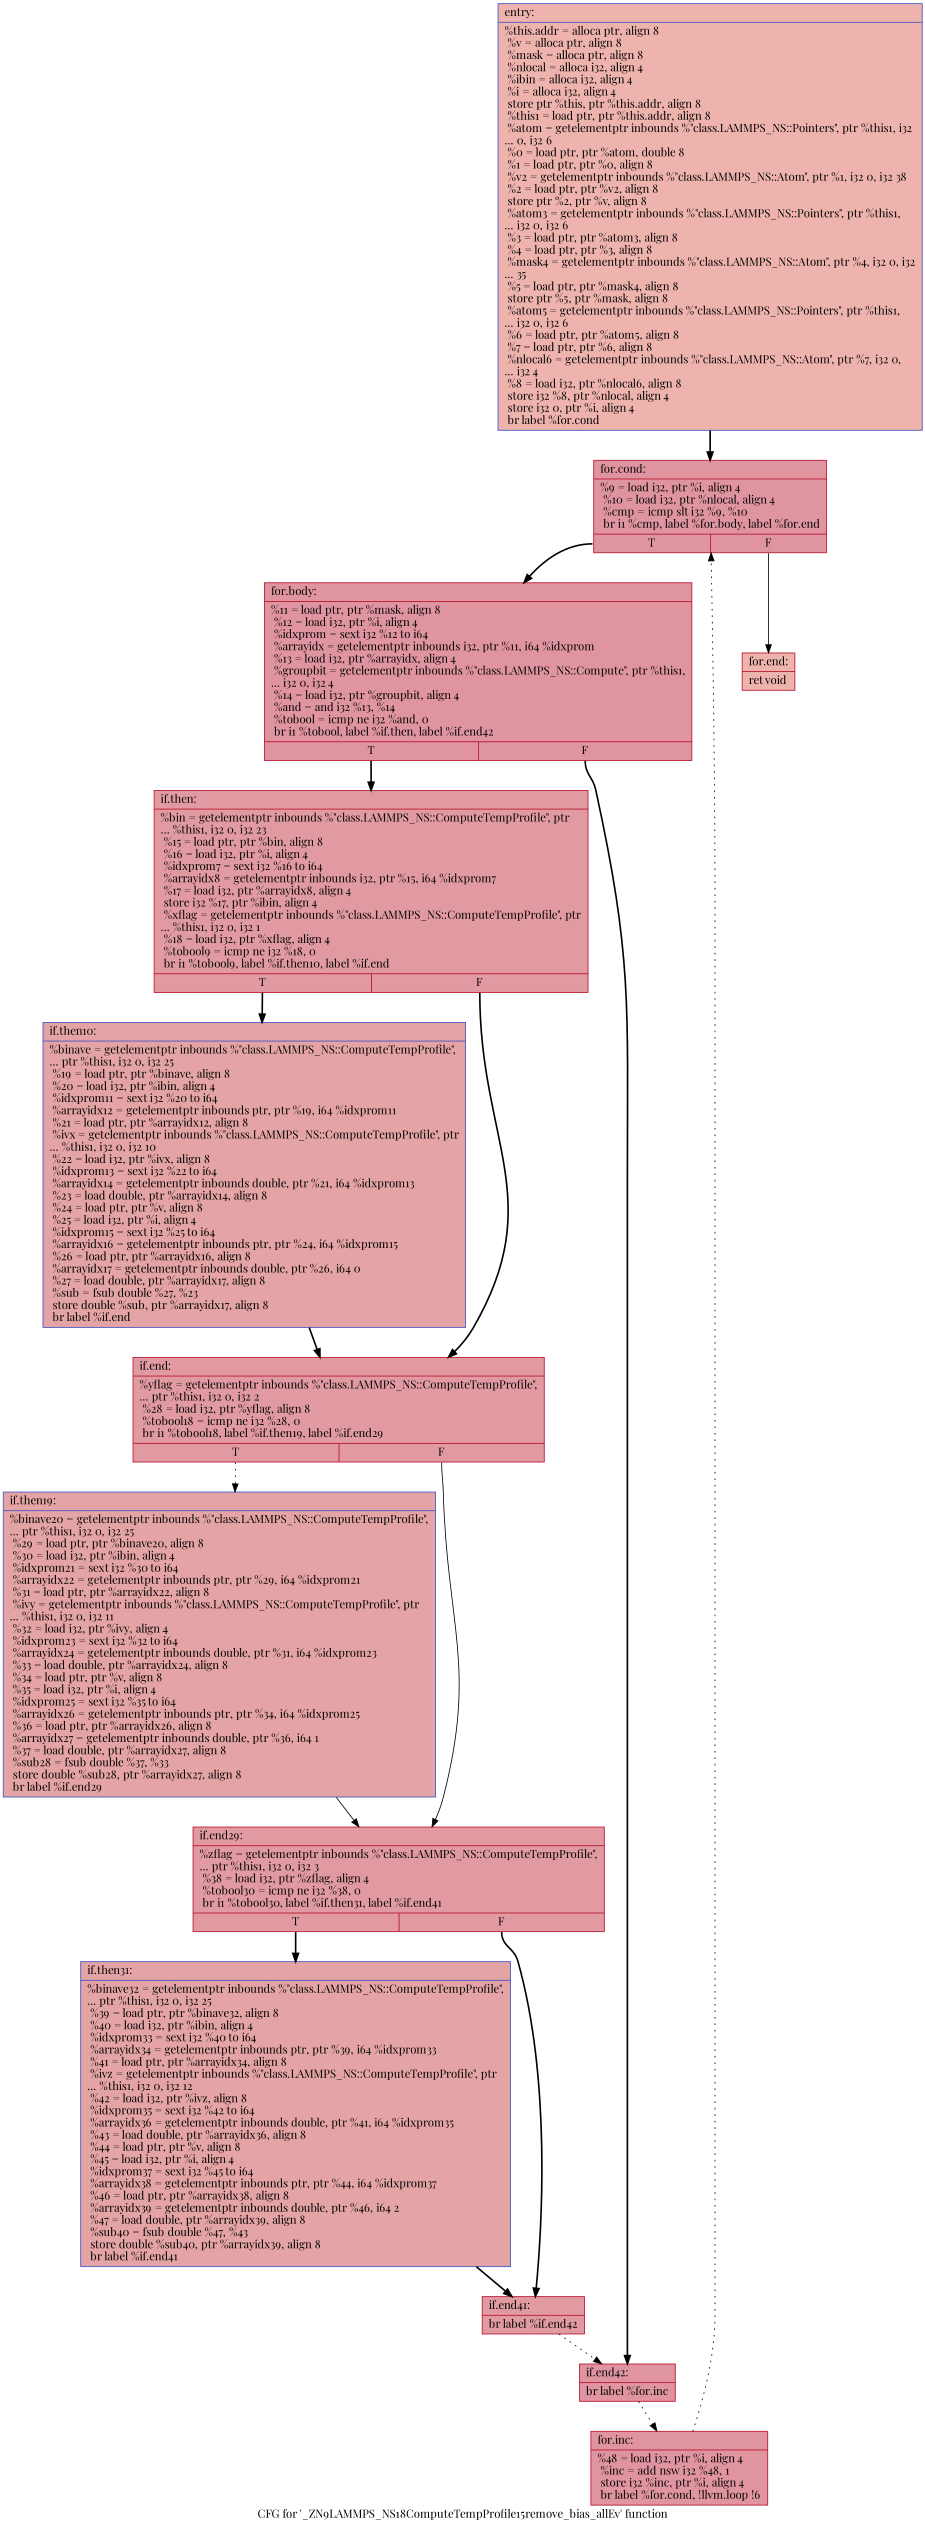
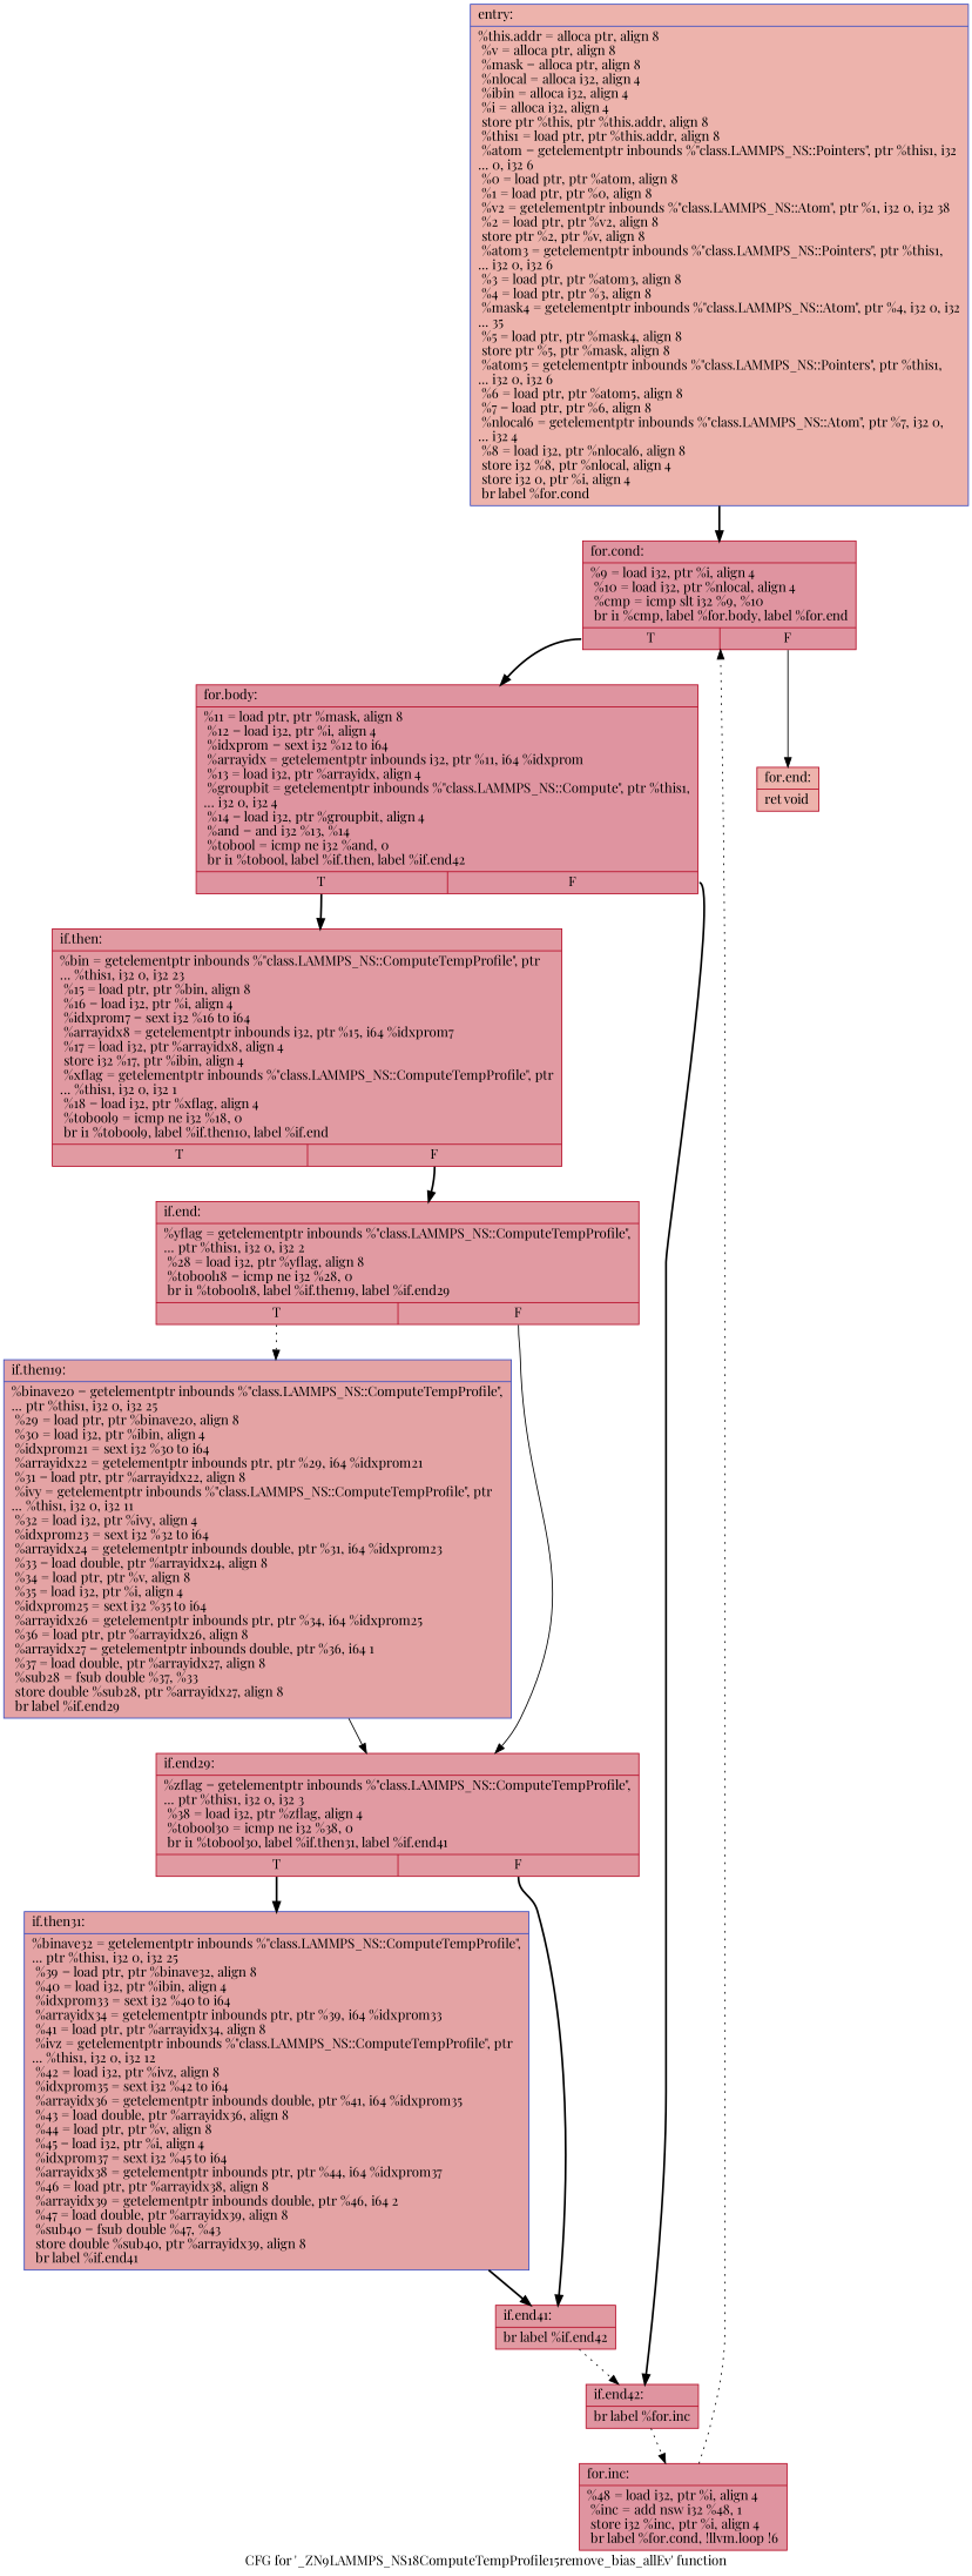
  digraph {
    fontname="Playfair Display"
    label="CFG for '_ZN9LAMMPS_NS18ComputeTempProfile15remove_bias_allEv' function"
    node [color="#b70d28ff" fillcolor="#b70d2870" fontname="Playfair Display" shape=record style=filled]
    edge [fontname="Playfair Display" style=bold]
-   n1 [color="#3d50c3ff" fillcolor="#d6524470" label="{entry:\l|  %this.addr = alloca ptr, align 8\l  %v = alloca ptr, align 8\l  %mask = alloca ptr, align 8\l  %nlocal = alloca i32, align 4\l  %ibin = alloca i32, align 4\l  %i = alloca i32, align 4\l  store ptr %this, ptr %this.addr, align 8\l  %this1 = load ptr, ptr %this.addr, align 8\l  %atom = getelementptr inbounds %\"class.LAMMPS_NS::Pointers\", ptr %this1, i32\l... 0, i32 6\l  %0 = load ptr, ptr %atom, double 8\l  %1 = load ptr, ptr %0, align 8\l  %v2 = getelementptr inbounds %\"class.LAMMPS_NS::Atom\", ptr %1, i32 0, i32 38\l  %2 = load ptr, ptr %v2, align 8\l  store ptr %2, ptr %v, align 8\l  %atom3 = getelementptr inbounds %\"class.LAMMPS_NS::Pointers\", ptr %this1,\l... i32 0, i32 6\l  %3 = load ptr, ptr %atom3, align 8\l  %4 = load ptr, ptr %3, align 8\l  %mask4 = getelementptr inbounds %\"class.LAMMPS_NS::Atom\", ptr %4, i32 0, i32\l... 35\l  %5 = load ptr, ptr %mask4, align 8\l  store ptr %5, ptr %mask, align 8\l  %atom5 = getelementptr inbounds %\"class.LAMMPS_NS::Pointers\", ptr %this1,\l... i32 0, i32 6\l  %6 = load ptr, ptr %atom5, align 8\l  %7 = load ptr, ptr %6, align 8\l  %nlocal6 = getelementptr inbounds %\"class.LAMMPS_NS::Atom\", ptr %7, i32 0,\l... i32 4\l  %8 = load i32, ptr %nlocal6, align 8\l  store i32 %8, ptr %nlocal, align 4\l  store i32 0, ptr %i, align 4\l  br label %for.cond\l}"]
+   n1 [color="#3d50c3ff" fillcolor="#d6524470" label="{entry:\l|  %this.addr = alloca ptr, align 8\l  %v = alloca ptr, align 8\l  %mask = alloca ptr, align 8\l  %nlocal = alloca i32, align 4\l  %ibin = alloca i32, align 4\l  %i = alloca i32, align 4\l  store ptr %this, ptr %this.addr, align 8\l  %this1 = load ptr, ptr %this.addr, align 8\l  %atom = getelementptr inbounds %\"class.LAMMPS_NS::Pointers\", ptr %this1, i32\l... 0, i32 6\l  %0 = load ptr, ptr %atom, align 8\l  %1 = load ptr, ptr %0, align 8\l  %v2 = getelementptr inbounds %\"class.LAMMPS_NS::Atom\", ptr %1, i32 0, i32 38\l  %2 = load ptr, ptr %v2, align 8\l  store ptr %2, ptr %v, align 8\l  %atom3 = getelementptr inbounds %\"class.LAMMPS_NS::Pointers\", ptr %this1,\l... i32 0, i32 6\l  %3 = load ptr, ptr %atom3, align 8\l  %4 = load ptr, ptr %3, align 8\l  %mask4 = getelementptr inbounds %\"class.LAMMPS_NS::Atom\", ptr %4, i32 0, i32\l... 35\l  %5 = load ptr, ptr %mask4, align 8\l  store ptr %5, ptr %mask, align 8\l  %atom5 = getelementptr inbounds %\"class.LAMMPS_NS::Pointers\", ptr %this1,\l... i32 0, i32 6\l  %6 = load ptr, ptr %atom5, align 8\l  %7 = load ptr, ptr %6, align 8\l  %nlocal6 = getelementptr inbounds %\"class.LAMMPS_NS::Atom\", ptr %7, i32 0,\l... i32 4\l  %8 = load i32, ptr %nlocal6, align 8\l  store i32 %8, ptr %nlocal, align 4\l  store i32 0, ptr %i, align 4\l  br label %for.cond\l}"]
    n2 [label="{for.cond:\l|  %9 = load i32, ptr %i, align 4\l  %10 = load i32, ptr %nlocal, align 4\l  %cmp = icmp slt i32 %9, %10\l  br i1 %cmp, label %for.body, label %for.end\l|{<s0>T|<s1>F}}"]
    n3 [label="{for.body:\l|  %11 = load ptr, ptr %mask, align 8\l  %12 = load i32, ptr %i, align 4\l  %idxprom = sext i32 %12 to i64\l  %arrayidx = getelementptr inbounds i32, ptr %11, i64 %idxprom\l  %13 = load i32, ptr %arrayidx, align 4\l  %groupbit = getelementptr inbounds %\"class.LAMMPS_NS::Compute\", ptr %this1,\l... i32 0, i32 4\l  %14 = load i32, ptr %groupbit, align 4\l  %and = and i32 %13, %14\l  %tobool = icmp ne i32 %and, 0\l  br i1 %tobool, label %if.then, label %if.end42\l|{<s0>T|<s1>F}}"]
    n4 [fillcolor="#d6524470" label="{for.end:\l|  ret void\l}"]
    n5 [fillcolor="#bb1b2c70" label="{if.then:\l|  %bin = getelementptr inbounds %\"class.LAMMPS_NS::ComputeTempProfile\", ptr\l... %this1, i32 0, i32 23\l  %15 = load ptr, ptr %bin, align 8\l  %16 = load i32, ptr %i, align 4\l  %idxprom7 = sext i32 %16 to i64\l  %arrayidx8 = getelementptr inbounds i32, ptr %15, i64 %idxprom7\l  %17 = load i32, ptr %arrayidx8, align 4\l  store i32 %17, ptr %ibin, align 4\l  %xflag = getelementptr inbounds %\"class.LAMMPS_NS::ComputeTempProfile\", ptr\l... %this1, i32 0, i32 1\l  %18 = load i32, ptr %xflag, align 4\l  %tobool9 = icmp ne i32 %18, 0\l  br i1 %tobool9, label %if.then10, label %if.end\l|{<s0>T|<s1>F}}"]
    n6 [label="{if.end42:\l|  br label %for.inc\l}"]
-   n7 [color="#3d50c3ff" fillcolor="#c32e3170" label="{if.then10:\l|  %binave = getelementptr inbounds %\"class.LAMMPS_NS::ComputeTempProfile\",\l... ptr %this1, i32 0, i32 25\l  %19 = load ptr, ptr %binave, align 8\l  %20 = load i32, ptr %ibin, align 4\l  %idxprom11 = sext i32 %20 to i64\l  %arrayidx12 = getelementptr inbounds ptr, ptr %19, i64 %idxprom11\l  %21 = load ptr, ptr %arrayidx12, align 8\l  %ivx = getelementptr inbounds %\"class.LAMMPS_NS::ComputeTempProfile\", ptr\l... %this1, i32 0, i32 10\l  %22 = load i32, ptr %ivx, align 8\l  %idxprom13 = sext i32 %22 to i64\l  %arrayidx14 = getelementptr inbounds double, ptr %21, i64 %idxprom13\l  %23 = load double, ptr %arrayidx14, align 8\l  %24 = load ptr, ptr %v, align 8\l  %25 = load i32, ptr %i, align 4\l  %idxprom15 = sext i32 %25 to i64\l  %arrayidx16 = getelementptr inbounds ptr, ptr %24, i64 %idxprom15\l  %26 = load ptr, ptr %arrayidx16, align 8\l  %arrayidx17 = getelementptr inbounds double, ptr %26, i64 0\l  %27 = load double, ptr %arrayidx17, align 8\l  %sub = fsub double %27, %23\l  store double %sub, ptr %arrayidx17, align 8\l  br label %if.end\l}"]
    n8 [fillcolor="#bb1b2c70" label="{if.end:\l|  %yflag = getelementptr inbounds %\"class.LAMMPS_NS::ComputeTempProfile\",\l... ptr %this1, i32 0, i32 2\l  %28 = load i32, ptr %yflag, align 8\l  %tobool18 = icmp ne i32 %28, 0\l  br i1 %tobool18, label %if.then19, label %if.end29\l|{<s0>T|<s1>F}}"]
    n9 [label="{for.inc:\l|  %48 = load i32, ptr %i, align 4\l  %inc = add nsw i32 %48, 1\l  store i32 %inc, ptr %i, align 4\l  br label %for.cond, !llvm.loop !6\l}"]
    n10 [color="#3d50c3ff" fillcolor="#c32e3170" label="{if.then19:\l|  %binave20 = getelementptr inbounds %\"class.LAMMPS_NS::ComputeTempProfile\",\l... ptr %this1, i32 0, i32 25\l  %29 = load ptr, ptr %binave20, align 8\l  %30 = load i32, ptr %ibin, align 4\l  %idxprom21 = sext i32 %30 to i64\l  %arrayidx22 = getelementptr inbounds ptr, ptr %29, i64 %idxprom21\l  %31 = load ptr, ptr %arrayidx22, align 8\l  %ivy = getelementptr inbounds %\"class.LAMMPS_NS::ComputeTempProfile\", ptr\l... %this1, i32 0, i32 11\l  %32 = load i32, ptr %ivy, align 4\l  %idxprom23 = sext i32 %32 to i64\l  %arrayidx24 = getelementptr inbounds double, ptr %31, i64 %idxprom23\l  %33 = load double, ptr %arrayidx24, align 8\l  %34 = load ptr, ptr %v, align 8\l  %35 = load i32, ptr %i, align 4\l  %idxprom25 = sext i32 %35 to i64\l  %arrayidx26 = getelementptr inbounds ptr, ptr %34, i64 %idxprom25\l  %36 = load ptr, ptr %arrayidx26, align 8\l  %arrayidx27 = getelementptr inbounds double, ptr %36, i64 1\l  %37 = load double, ptr %arrayidx27, align 8\l  %sub28 = fsub double %37, %33\l  store double %sub28, ptr %arrayidx27, align 8\l  br label %if.end29\l}"]
    n11 [fillcolor="#bb1b2c70" label="{if.end29:\l|  %zflag = getelementptr inbounds %\"class.LAMMPS_NS::ComputeTempProfile\",\l... ptr %this1, i32 0, i32 3\l  %38 = load i32, ptr %zflag, align 4\l  %tobool30 = icmp ne i32 %38, 0\l  br i1 %tobool30, label %if.then31, label %if.end41\l|{<s0>T|<s1>F}}"]
    n12 [color="#3d50c3ff" fillcolor="#c32e3170" label="{if.then31:\l|  %binave32 = getelementptr inbounds %\"class.LAMMPS_NS::ComputeTempProfile\",\l... ptr %this1, i32 0, i32 25\l  %39 = load ptr, ptr %binave32, align 8\l  %40 = load i32, ptr %ibin, align 4\l  %idxprom33 = sext i32 %40 to i64\l  %arrayidx34 = getelementptr inbounds ptr, ptr %39, i64 %idxprom33\l  %41 = load ptr, ptr %arrayidx34, align 8\l  %ivz = getelementptr inbounds %\"class.LAMMPS_NS::ComputeTempProfile\", ptr\l... %this1, i32 0, i32 12\l  %42 = load i32, ptr %ivz, align 8\l  %idxprom35 = sext i32 %42 to i64\l  %arrayidx36 = getelementptr inbounds double, ptr %41, i64 %idxprom35\l  %43 = load double, ptr %arrayidx36, align 8\l  %44 = load ptr, ptr %v, align 8\l  %45 = load i32, ptr %i, align 4\l  %idxprom37 = sext i32 %45 to i64\l  %arrayidx38 = getelementptr inbounds ptr, ptr %44, i64 %idxprom37\l  %46 = load ptr, ptr %arrayidx38, align 8\l  %arrayidx39 = getelementptr inbounds double, ptr %46, i64 2\l  %47 = load double, ptr %arrayidx39, align 8\l  %sub40 = fsub double %47, %43\l  store double %sub40, ptr %arrayidx39, align 8\l  br label %if.end41\l}"]
    n13 [fillcolor="#bb1b2c70" label="{if.end41:\l|  br label %if.end42\l}"]
    n1 -> n2
    n2 -> n3 [tailport=s0]
    n2 -> n4 [style=solid tailport=s1]
    n3 -> n5 [tailport=s0]
    n3 -> n6 [tailport=s1]
-   n5 -> n7 [tailport=s0]
    n5 -> n8 [tailport=s1]
    n6 -> n9 [style=dotted]
-   n7 -> n8
    n8 -> n10 [style=dotted tailport=s0]
    n8 -> n11 [style=solid tailport=s1]
    n9 -> n2 [style=dotted]
    n10 -> n11 [style=solid]
    n11 -> n12 [tailport=s0]
    n11 -> n13 [tailport=s1]
    n12 -> n13
    n13 -> n6 [style=dotted]
  }
